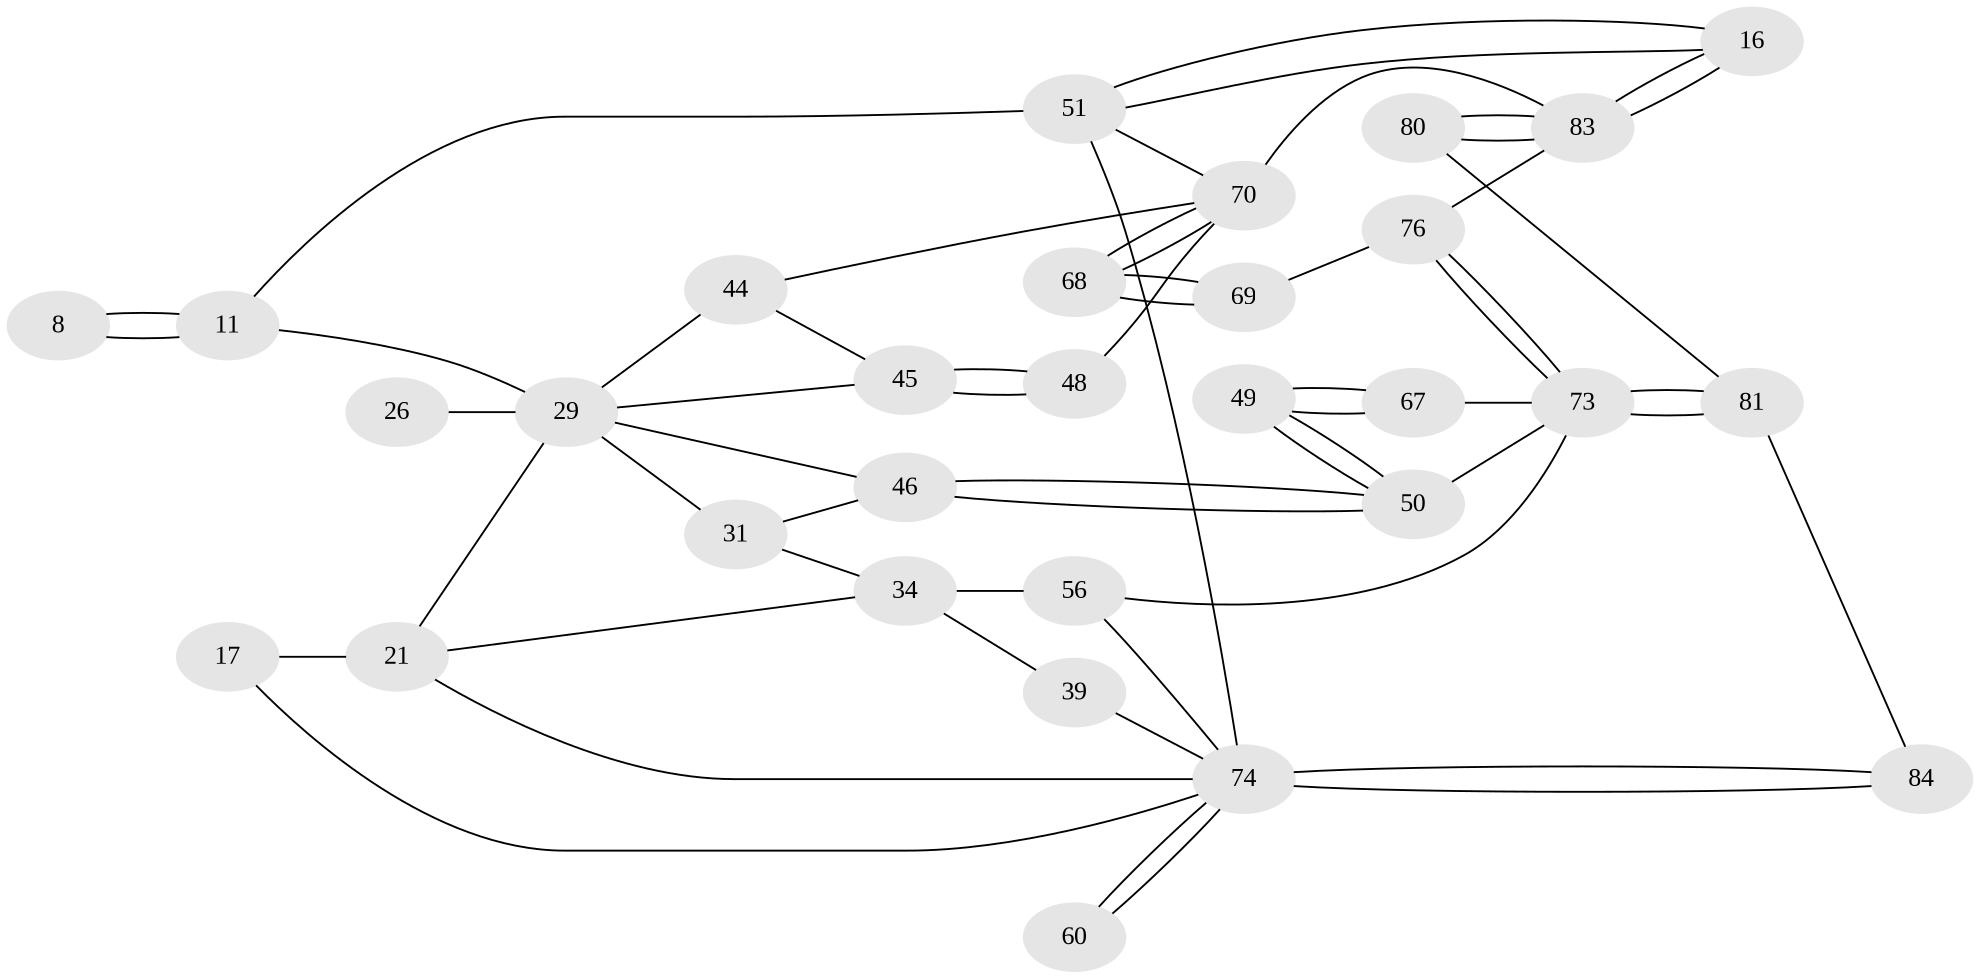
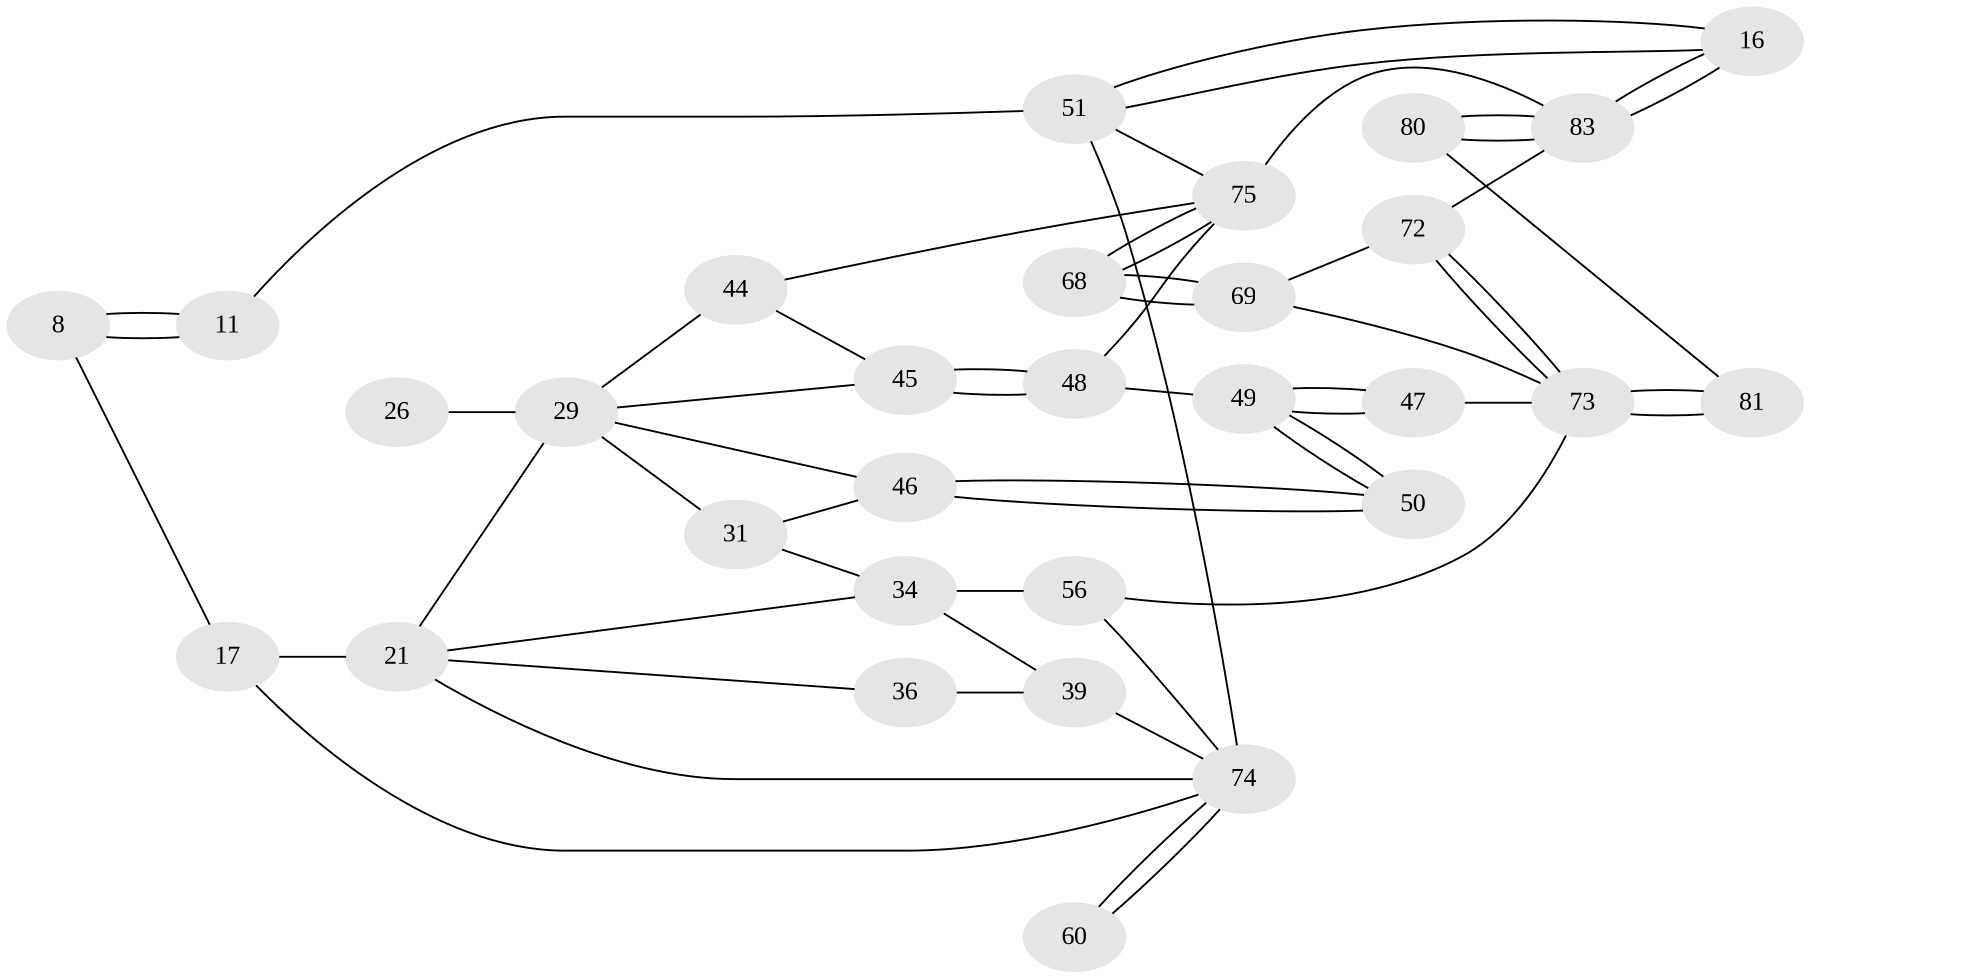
  graph {
    fontname="Liberation Serif"
    rankdir=LR
    node [color=gray90 fontname="Liberation Serif" style=filled]
    edge [fontname="Liberation Serif"]
    11 [super="+3"]
    8
    17 [super="+6+7+10+9"]
    29 [super="+28+14+16+23+27"]
    51 [super="+4"]
    21 [super="+20+18+19"]
    74 [super="+5+25+59"]
    31 [super="+30"]
    44 [super="+43"]
    45
    46 [super="+37+41"]
-   75 [super="+54+62" label=70]
+   75 [super="+54+62"]
    n13 [label=16]
    34 [super="+33"]
-   84 [super="+79+82"]
+   36
    39 [super="+35"]
    56 [super="+55"]
    26
    48
    50
    73 [super="+70+65"]
    83 [super="+76+77"]
    49
-   67
+   67 [label=47]
    81
    60
    69
-   72 [label=76]
+   72
    68
    80
-   11 -- 29 [weight=2]
    11 -- 51
    8 -- 11 [weight=2]
    8 -- 11
+   8 -- 17
    17 -- 21 [weight=2]
    17 -- 74
    29 -- 31
    29 -- 44 [weight=2]
    29 -- 45
    29 -- 46
    51 -- 74 [weight=2]
    51 -- 75
    51 -- n13
    51 -- n13
    21 -- 29
    21 -- 74
    21 -- 34
-   74 -- 84 [weight=2]
-   74 -- 84
+   21 -- 36
    31 -- 46 [weight=2]
    31 -- 34
    44 -- 45
    44 -- 75 [weight=2]
    45 -- 48
    45 -- 48
    46 -- 50
    46 -- 50
    75 -- 83
    34 -- 39
    34 -- 56
+   36 -- 39 [weight=2]
    39 -- 74
    56 -- 74
    56 -- 73 [weight=2]
    26 -- 29 [weight=3]
    48 -- 75
-   50 -- 73
+   48 -- 49
+   69 -- 73
    73 -- 81
    73 -- 81
    83 -- n13
    83 -- n13
    49 -- 50
    49 -- 50
    49 -- 67
    49 -- 67
    67 -- 73
-   81 -- 84
    60 -- 74 [weight=3]
    60 -- 74
    69 -- 72
    72 -- 73
    72 -- 73
    72 -- 83
    68 -- 75 [weight=2]
    68 -- 75
    68 -- 69
    68 -- 69
    80 -- 83 [weight=2]
    80 -- 83
    80 -- 81
  }
